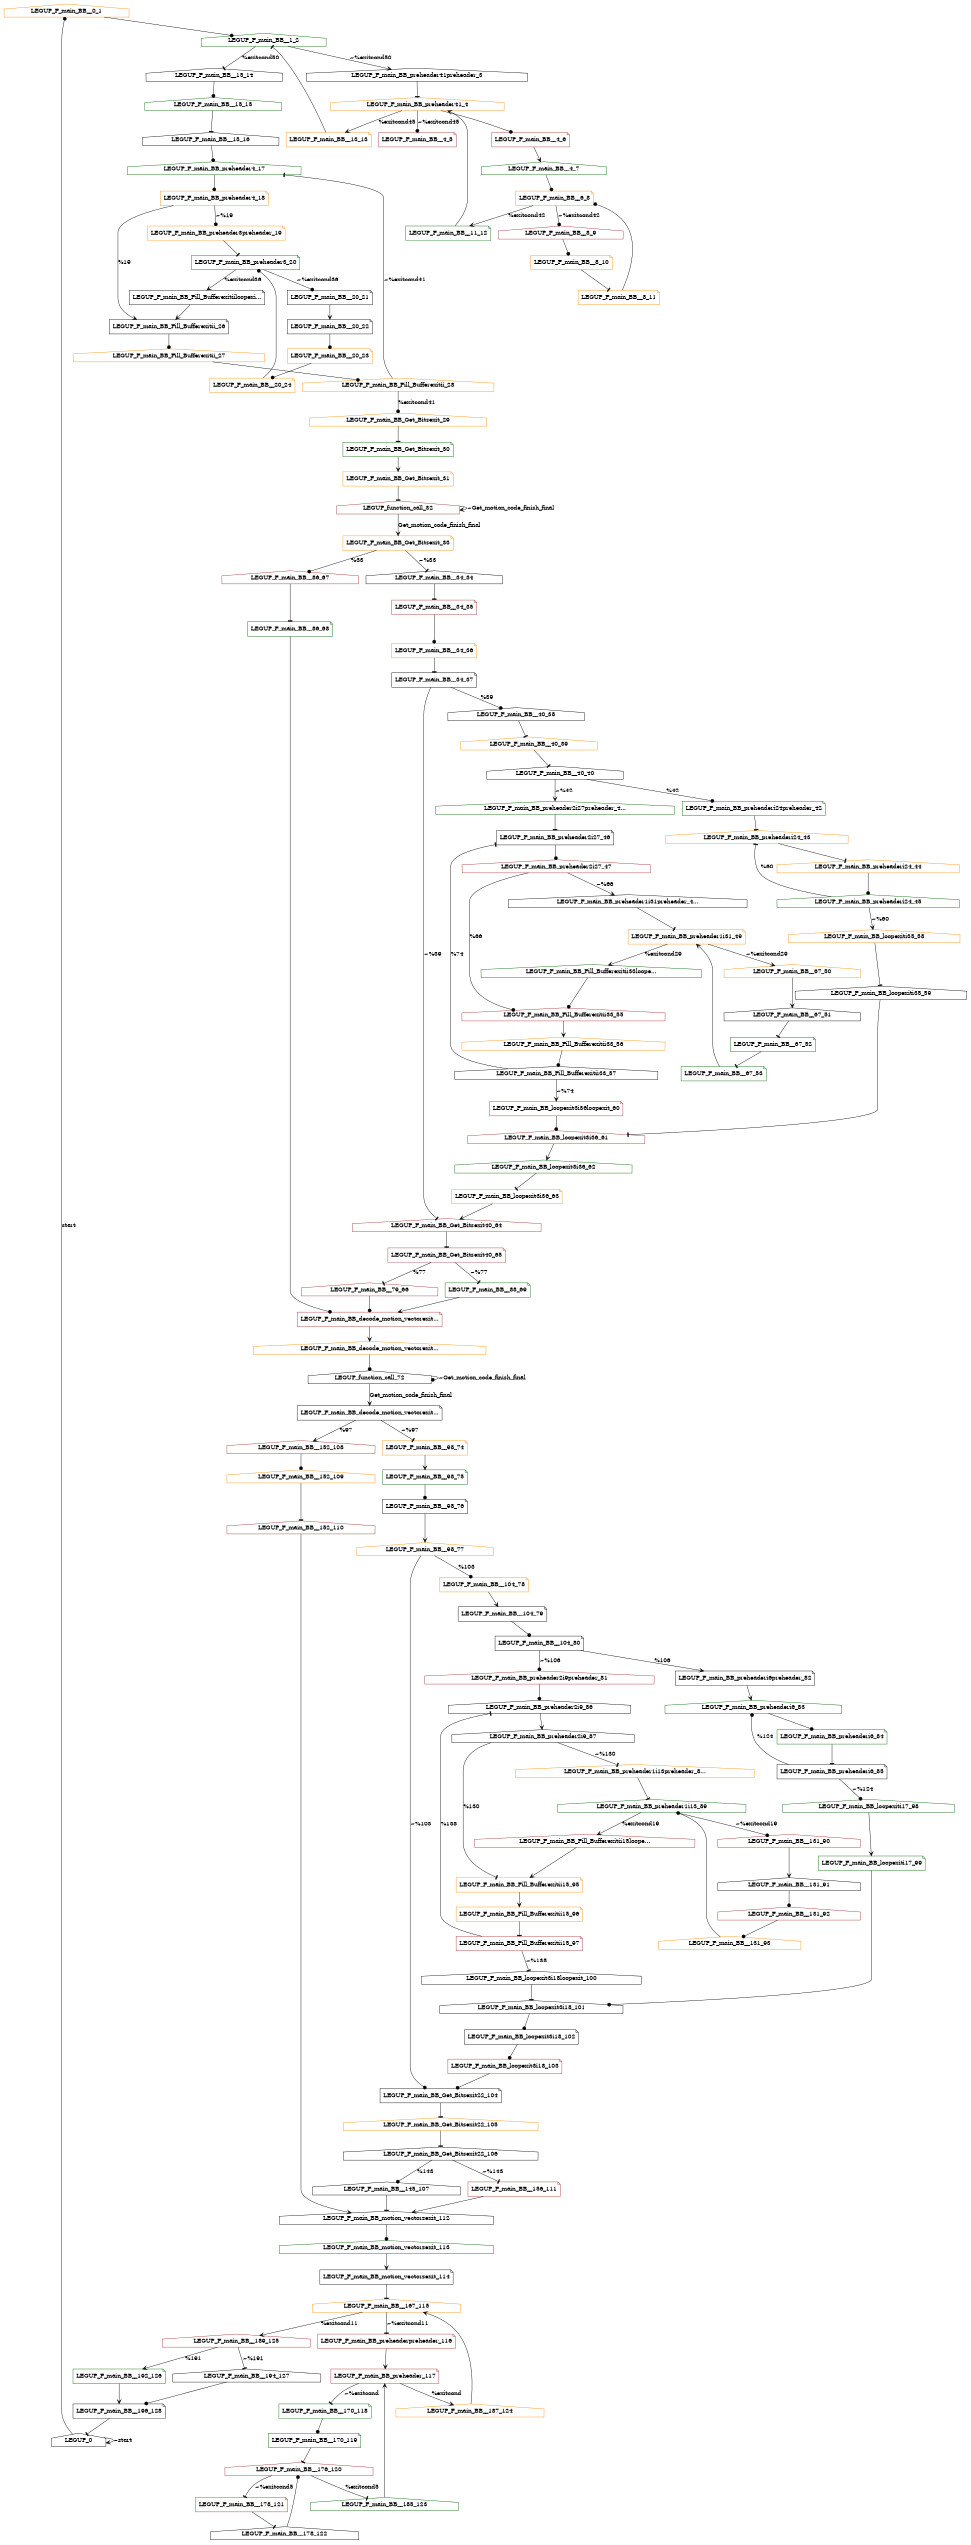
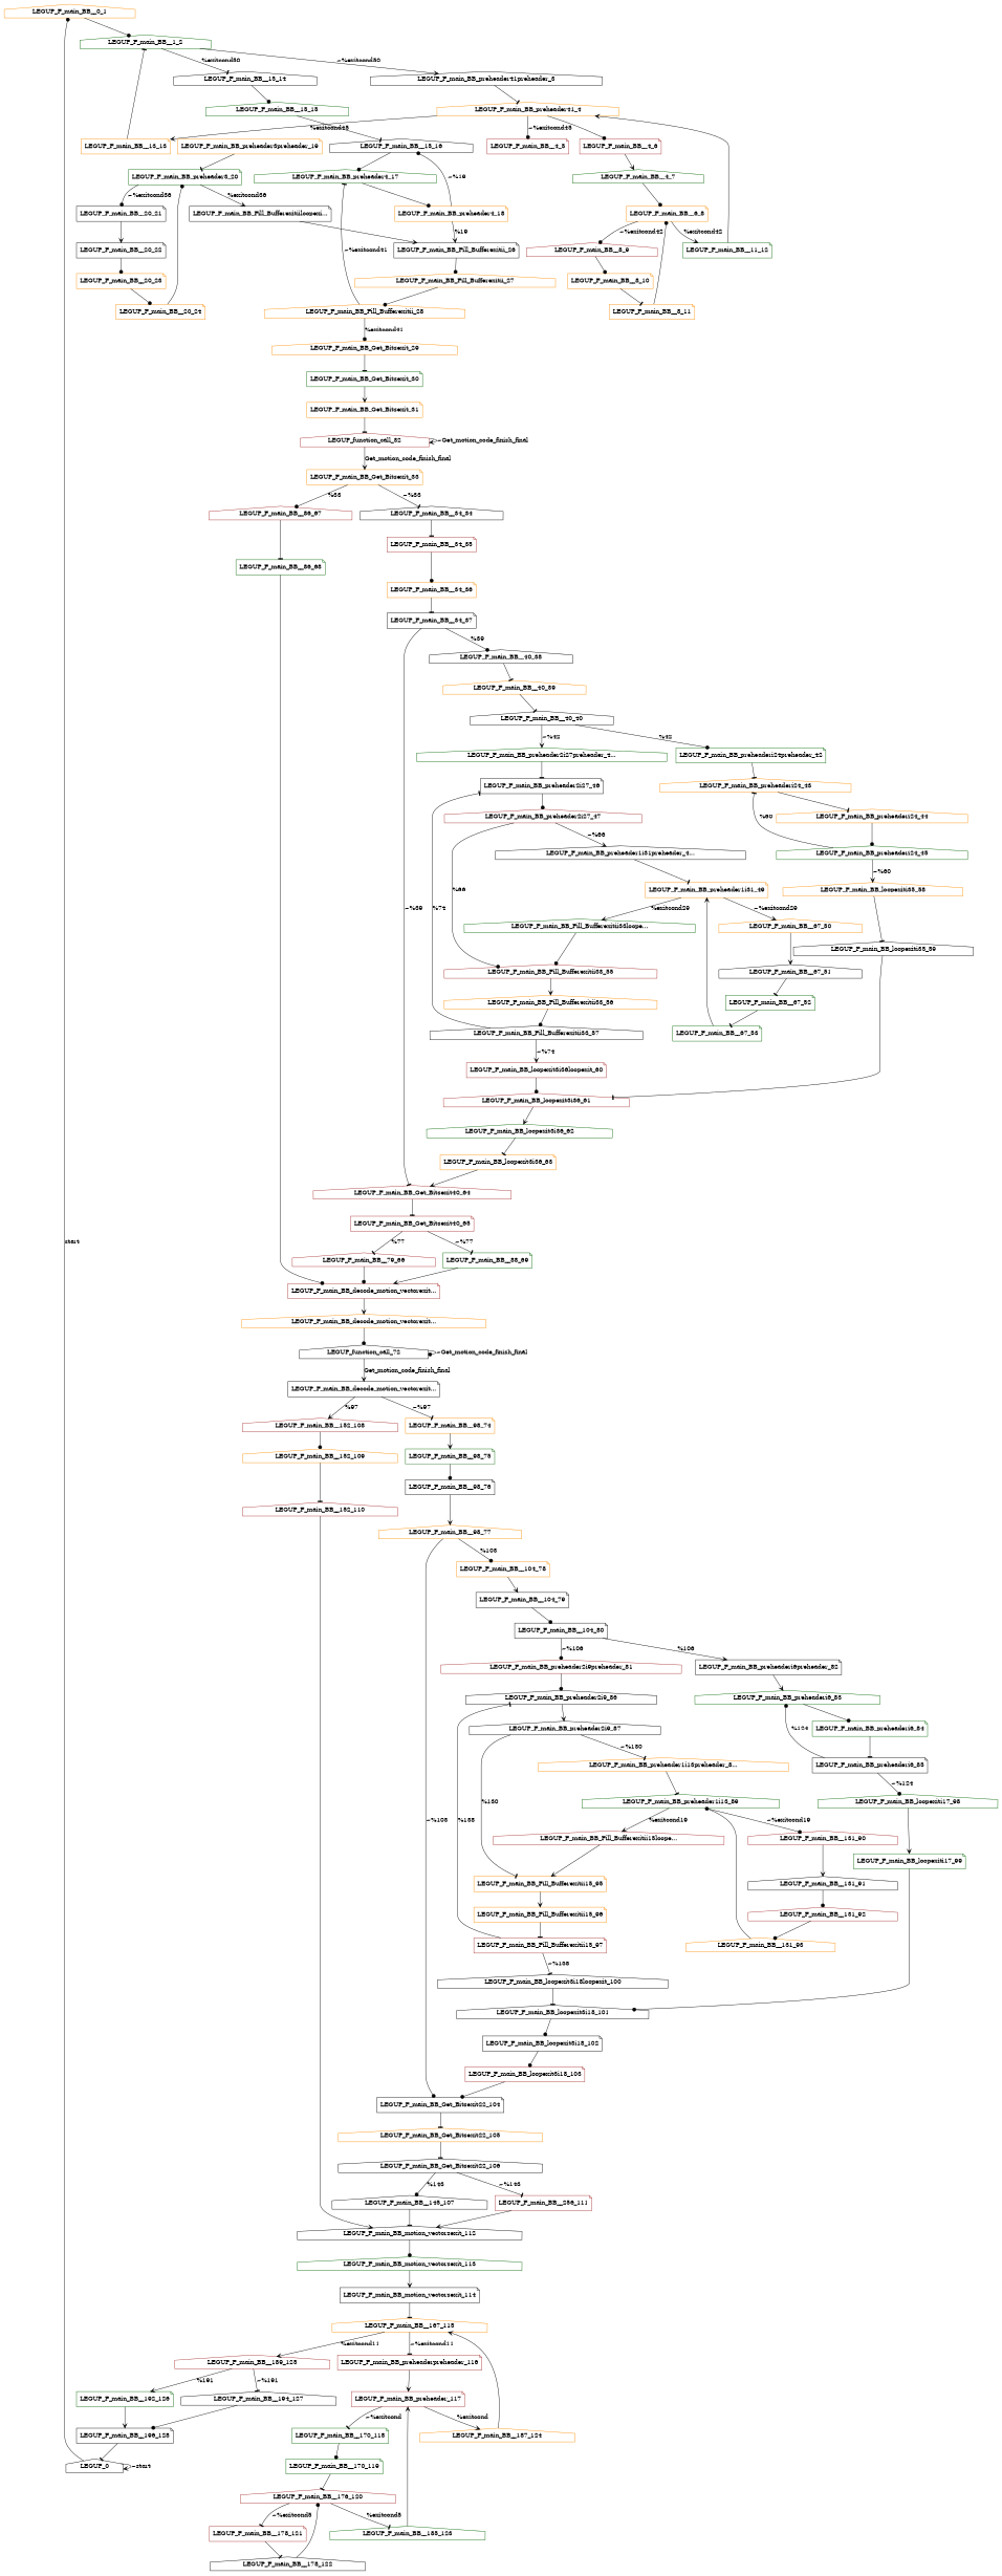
  digraph {
    node [color=black shape=house]
    edge [arrowhead=dot]
    n1 [color=darkorange label=LEGUP_F_main_BB__0_1]
    n2 [color=darkgreen label=LEGUP_F_main_BB__1_2]
    n3 [label=LEGUP_F_main_BB__15_14]
    n4 [label=LEGUP_F_main_BB_preheader41preheader_3]
    n5 [label=LEGUP_0]
    n6 [color=darkgreen label=LEGUP_F_main_BB__15_15]
    n7 [color=darkorange label=LEGUP_F_main_BB_preheader41_4]
    n8 [label=LEGUP_F_main_BB__15_16]
    n9 [color=darkorange label=LEGUP_F_main_BB__13_13 shape=note]
    n10 [color=brown label=LEGUP_F_main_BB__4_5 shape=note]
    n11 [color=brown label=LEGUP_F_main_BB__4_6 shape=note]
    n12 [color=darkgreen label=LEGUP_F_main_BB__4_7]
    n13 [color=darkorange label=LEGUP_F_main_BB__6_8 shape=note]
    n14 [color=darkgreen label=LEGUP_F_main_BB__11_12 shape=note]
    n15 [color=brown label=LEGUP_F_main_BB__8_9]
    n16 [color=darkorange label=LEGUP_F_main_BB__8_10 shape=note]
    n17 [color=darkorange label=LEGUP_F_main_BB__8_11 shape=note]
    n18 [color=darkgreen label=LEGUP_F_main_BB_preheader4_17]
    n19 [color=darkorange label=LEGUP_F_main_BB_preheader4_18 shape=note]
    n20 [label=LEGUP_F_main_BB_Fill_Bufferexitii_26 shape=note]
    n21 [color=darkorange label=LEGUP_F_main_BB_preheader3preheader_19 shape=note]
    n22 [color=darkorange label=LEGUP_F_main_BB_Fill_Bufferexitii_27]
    n23 [color=darkgreen label=LEGUP_F_main_BB_preheader3_20 shape=note]
    n24 [color=darkorange label=LEGUP_F_main_BB_Fill_Bufferexitii_28]
    n25 [label="LEGUP_F_main_BB_Fill_Bufferexitiiloopexi..." shape=note]
    n26 [label=LEGUP_F_main_BB__20_21 shape=note]
    n27 [label=LEGUP_F_main_BB__20_22 shape=note]
    n28 [color=darkorange label=LEGUP_F_main_BB__20_23 shape=note]
    n29 [color=darkorange label=LEGUP_F_main_BB__20_24 shape=note]
    n30 [color=darkorange label=LEGUP_F_main_BB_Get_Bitsexit_29]
    n31 [color=darkgreen label=LEGUP_F_main_BB_Get_Bitsexit_30 shape=note]
    n32 [color=darkorange label=LEGUP_F_main_BB_Get_Bitsexit_31 shape=note]
    n33 [color=brown label=LEGUP_function_call_32]
    n34 [color=darkorange label=LEGUP_F_main_BB_Get_Bitsexit_33 shape=note]
    n35 [color=brown label=LEGUP_F_main_BB__86_67]
    n36 [label=LEGUP_F_main_BB__34_34]
    n37 [color=darkgreen label=LEGUP_F_main_BB__86_68 shape=note]
    n38 [color=brown label=LEGUP_F_main_BB__34_35 shape=note]
    n39 [color=brown label="LEGUP_F_main_BB_decode_motion_vectorexit..." shape=note]
    n40 [color=darkorange label=LEGUP_F_main_BB__34_36 shape=note]
    n41 [label=LEGUP_F_main_BB__34_37 shape=note]
    n42 [label=LEGUP_F_main_BB__40_38]
    n43 [color=brown label=LEGUP_F_main_BB_Get_Bitsexit40_64]
    n44 [color=darkorange label=LEGUP_F_main_BB__40_39]
    n45 [color=brown label=LEGUP_F_main_BB_Get_Bitsexit40_65 shape=note]
    n46 [label=LEGUP_F_main_BB__40_40]
    n47 [color=brown label=LEGUP_F_main_BB__79_66]
    n48 [color=darkgreen label=LEGUP_F_main_BB__88_69 shape=note]
    n49 [color=darkgreen label=LEGUP_F_main_BB_preheaderi24preheader_42 shape=note]
    n50 [color=darkgreen label="LEGUP_F_main_BB_preheader2i27preheader_4..."]
    n51 [color=darkorange label=LEGUP_F_main_BB_preheaderi24_43]
    n52 [label=LEGUP_F_main_BB_preheader2i27_46 shape=note]
    n53 [color=darkorange label=LEGUP_F_main_BB_preheaderi24_44]
    n54 [color=brown label=LEGUP_F_main_BB_preheader2i27_47]
    n55 [color=brown label=LEGUP_F_main_BB_Fill_Bufferexitii33_55]
    n56 [label="LEGUP_F_main_BB_preheader1i31preheader_4..."]
    n57 [color=darkgreen label=LEGUP_F_main_BB_preheaderi24_45]
    n58 [color=darkorange label=LEGUP_F_main_BB_loopexiti35_58]
    n59 [label=LEGUP_F_main_BB_loopexiti35_59]
    n60 [color=brown label=LEGUP_F_main_BB_loopexit3i36_61]
    n61 [color=darkorange label=LEGUP_F_main_BB_Fill_Bufferexitii33_56]
    n62 [color=darkorange label=LEGUP_F_main_BB_preheader1i31_49 shape=note]
    n63 [label=LEGUP_F_main_BB_Fill_Bufferexitii33_57]
    n64 [color=darkgreen label="LEGUP_F_main_BB_Fill_Bufferexitii33loope..."]
    n65 [color=darkorange label=LEGUP_F_main_BB__67_50]
    n66 [label=LEGUP_F_main_BB__67_51]
    n67 [color=darkgreen label=LEGUP_F_main_BB__67_52 shape=note]
    n68 [color=darkgreen label=LEGUP_F_main_BB__67_53 shape=note]
    n69 [color=brown label=LEGUP_F_main_BB_loopexit3i36loopexit_60 shape=note]
    n70 [color=darkgreen label=LEGUP_F_main_BB_loopexit3i36_62]
    n71 [color=darkorange label=LEGUP_F_main_BB_loopexit3i36_63 shape=note]
    n72 [color=darkorange label="LEGUP_F_main_BB_decode_motion_vectorexit..."]
    n73 [label=LEGUP_function_call_72]
    n74 [label="LEGUP_F_main_BB_decode_motion_vectorexit..." shape=note]
    n75 [color=brown label=LEGUP_F_main_BB__152_108]
    n76 [color=darkorange label=LEGUP_F_main_BB__98_74 shape=note]
    n77 [color=darkorange label=LEGUP_F_main_BB__152_109]
    n78 [color=darkgreen label=LEGUP_F_main_BB__98_75 shape=note]
    n79 [color=brown label=LEGUP_F_main_BB__152_110]
    n80 [label=LEGUP_F_main_BB__98_76 shape=note]
    n81 [color=darkorange label=LEGUP_F_main_BB__98_77]
    n82 [color=darkorange label=LEGUP_F_main_BB__104_78 shape=note]
    n83 [label=LEGUP_F_main_BB_Get_Bitsexit22_104 shape=note]
    n84 [label=LEGUP_F_main_BB__104_79 shape=note]
    n85 [color=darkorange label=LEGUP_F_main_BB_Get_Bitsexit22_105]
    n86 [label=LEGUP_F_main_BB__104_80 shape=note]
    n87 [label=LEGUP_F_main_BB_Get_Bitsexit22_106]
    n88 [label=LEGUP_F_main_BB_preheaderi6preheader_82 shape=note]
    n89 [color=brown label=LEGUP_F_main_BB_preheader2i9preheader_81]
    n90 [color=darkgreen label=LEGUP_F_main_BB_preheaderi6_83]
    n91 [label=LEGUP_F_main_BB_preheader2i9_86]
    n92 [color=darkgreen label=LEGUP_F_main_BB_preheaderi6_84 shape=note]
    n93 [label=LEGUP_F_main_BB_preheader2i9_87]
    n94 [color=darkorange label=LEGUP_F_main_BB_Fill_Bufferexitii15_95 shape=note]
    n95 [color=darkorange label="LEGUP_F_main_BB_preheader1i13preheader_8..."]
    n96 [label=LEGUP_F_main_BB_preheaderi6_85 shape=note]
    n97 [color=darkgreen label=LEGUP_F_main_BB_loopexiti17_98]
    n98 [color=darkgreen label=LEGUP_F_main_BB_loopexiti17_99 shape=note]
    n99 [label=LEGUP_F_main_BB_loopexit3i18_101]
    n100 [color=darkorange label=LEGUP_F_main_BB_Fill_Bufferexitii15_96 shape=note]
    n101 [color=darkgreen label=LEGUP_F_main_BB_preheader1i13_89]
    n102 [color=brown label=LEGUP_F_main_BB_Fill_Bufferexitii15_97 shape=note]
    n103 [color=brown label="LEGUP_F_main_BB_Fill_Bufferexitii15loope..."]
    n104 [color=brown label=LEGUP_F_main_BB__131_90]
    n105 [label=LEGUP_F_main_BB__131_91]
    n106 [color=brown label=LEGUP_F_main_BB__131_92]
    n107 [color=darkorange label=LEGUP_F_main_BB__131_93]
    n108 [label=LEGUP_F_main_BB_loopexit3i18loopexit_100]
    n109 [label=LEGUP_F_main_BB_loopexit3i18_102 shape=note]
    n110 [color=brown label=LEGUP_F_main_BB_loopexit3i18_103 shape=note]
    n111 [label=LEGUP_F_main_BB__145_107]
-   n112 [color=brown label=LEGUP_F_main_BB__156_111 shape=note]
+   n112 [color=brown label=LEGUP_F_main_BB__256_111 shape=note]
    n113 [label=LEGUP_F_main_BB_motion_vectorsexit_112]
    n114 [color=darkgreen label=LEGUP_F_main_BB_motion_vectorsexit_113]
    n115 [label=LEGUP_F_main_BB_motion_vectorsexit_114 shape=note]
    n116 [color=darkorange label=LEGUP_F_main_BB__167_115]
    n117 [color=brown label=LEGUP_F_main_BB__189_125]
    n118 [color=brown label=LEGUP_F_main_BB_preheaderpreheader_116 shape=note]
    n119 [color=darkgreen label=LEGUP_F_main_BB__192_126 shape=note]
    n120 [label=LEGUP_F_main_BB__194_127]
    n121 [color=brown label=LEGUP_F_main_BB_preheader_117 shape=note]
    n122 [label=LEGUP_F_main_BB__196_128 shape=note]
    n123 [color=darkorange label=LEGUP_F_main_BB__187_124]
    n124 [color=darkgreen label=LEGUP_F_main_BB__170_118 shape=note]
    n125 [color=darkgreen label=LEGUP_F_main_BB__170_119 shape=note]
    n126 [color=brown label=LEGUP_F_main_BB__176_120]
    n127 [color=darkgreen label=LEGUP_F_main_BB__185_123]
    n128 [color=brown label=LEGUP_F_main_BB__178_121 shape=note]
    n129 [label=LEGUP_F_main_BB__178_122]
    n1 -> n2
    n2 -> n3 [arrowhead=tee label="%exitcond50"]
    n2 -> n4 [arrowhead=vee label="~%exitcond50"]
    n3 -> n6
    n4 -> n7 [arrowhead=tee]
    n5 -> n1 [label=start]
    n5 -> n5 [arrowhead=vee label="~start"]
    n6 -> n8 [arrowhead=tee]
    n7 -> n9 [arrowhead=vee label="%exitcond45"]
    n7 -> n10 [label="~%exitcond45"]
    n7 -> n11
    n8 -> n18
    n9 -> n2 [arrowhead=tee]
    n11 -> n12 [arrowhead=vee]
    n12 -> n13
    n13 -> n14 [arrowhead=vee label="%exitcond42"]
    n13 -> n15 [label="~%exitcond42"]
    n14 -> n7 [arrowhead=vee]
    n15 -> n16
    n16 -> n17 [arrowhead=tee]
    n17 -> n13
    n18 -> n19
    n19 -> n20 [arrowhead=vee label="%19"]
-   n19 -> n21 [label="~%19"]
+   n19 -> n8 [label="~%19"]
    n20 -> n22
    n21 -> n23 [arrowhead=tee]
    n22 -> n24
    n23 -> n25 [arrowhead=vee label="%exitcond36"]
    n23 -> n26 [label="~%exitcond36"]
    n24 -> n18 [arrowhead=tee label="~%exitcond41"]
    n24 -> n30 [label="%exitcond41"]
    n25 -> n20 [arrowhead=vee]
    n26 -> n27 [arrowhead=vee]
    n27 -> n28
    n28 -> n29
    n29 -> n23
    n30 -> n31 [arrowhead=tee]
    n31 -> n32 [arrowhead=vee]
    n32 -> n33 [arrowhead=tee]
    n33 -> n33 [arrowhead=vee label="~Get_motion_code_finish_final"]
    n33 -> n34 [arrowhead=vee label=Get_motion_code_finish_final]
    n34 -> n35 [label="%33"]
    n34 -> n36 [arrowhead=tee label="~%33"]
    n35 -> n37 [arrowhead=tee]
    n36 -> n38 [arrowhead=tee]
    n37 -> n39
    n38 -> n40
    n39 -> n72 [arrowhead=vee]
    n40 -> n41 [arrowhead=tee]
    n41 -> n42 [label="%39"]
    n41 -> n43 [arrowhead=tee label="~%39"]
    n42 -> n44 [arrowhead=tee]
    n43 -> n45 [arrowhead=tee]
    n44 -> n46 [arrowhead=tee]
    n45 -> n47 [arrowhead=tee label="%77"]
    n45 -> n48 [arrowhead=tee label="~%77"]
    n46 -> n49 [label="%42"]
    n46 -> n50 [arrowhead=vee label="~%42"]
    n47 -> n39
    n48 -> n39 [arrowhead=vee]
    n49 -> n51 [arrowhead=tee]
    n50 -> n52 [arrowhead=tee]
    n51 -> n53 [arrowhead=tee]
    n52 -> n54
    n53 -> n57
    n54 -> n55 [label="%66"]
    n54 -> n56 [arrowhead=vee label="~%66"]
    n55 -> n61 [arrowhead=vee]
    n56 -> n62 [arrowhead=tee]
    n57 -> n51 [arrowhead=tee label="%60"]
    n57 -> n58 [arrowhead=vee label="~%60"]
    n58 -> n59 [arrowhead=tee]
    n59 -> n60 [arrowhead=tee]
    n60 -> n70 [arrowhead=vee]
    n61 -> n63
    n62 -> n64 [arrowhead=vee label="%exitcond29"]
    n62 -> n65 [arrowhead=vee label="~%exitcond29"]
    n63 -> n52 [arrowhead=tee label="%74"]
    n63 -> n69 [arrowhead=vee label="~%74"]
    n64 -> n55
    n65 -> n66 [arrowhead=vee]
    n66 -> n67 [arrowhead=tee]
    n67 -> n68 [arrowhead=tee]
    n68 -> n62 [arrowhead=vee]
    n69 -> n60
    n70 -> n71 [arrowhead=tee]
    n71 -> n43 [arrowhead=vee]
    n72 -> n73
    n73 -> n73 [label="~Get_motion_code_finish_final"]
    n73 -> n74 [arrowhead=vee label=Get_motion_code_finish_final]
    n74 -> n75 [arrowhead=vee label="%97"]
    n74 -> n76 [arrowhead=tee label="~%97"]
    n75 -> n77
    n76 -> n78 [arrowhead=vee]
    n77 -> n79 [arrowhead=tee]
    n78 -> n80
    n79 -> n113 [arrowhead=vee]
    n80 -> n81 [arrowhead=vee]
    n81 -> n82 [label="%103"]
    n81 -> n83 [label="~%103"]
    n82 -> n84 [arrowhead=vee]
    n83 -> n85 [arrowhead=tee]
    n84 -> n86
    n85 -> n87 [arrowhead=tee]
    n86 -> n88 [arrowhead=vee label="%106"]
    n86 -> n89 [label="~%106"]
    n87 -> n111 [label="%143"]
    n87 -> n112 [arrowhead=tee label="~%143"]
    n88 -> n90 [arrowhead=vee]
    n89 -> n91
    n90 -> n92
    n91 -> n93 [arrowhead=vee]
    n92 -> n96 [arrowhead=tee]
    n93 -> n94 [arrowhead=tee label="%130"]
    n93 -> n95 [arrowhead=tee label="~%130"]
    n94 -> n100 [arrowhead=vee]
    n95 -> n101 [arrowhead=tee]
    n96 -> n90 [label="%124"]
    n96 -> n97 [label="~%124"]
    n97 -> n98 [arrowhead=vee]
    n98 -> n99
    n99 -> n109
    n100 -> n102 [arrowhead=tee]
    n101 -> n103 [arrowhead=vee label="%exitcond19"]
    n101 -> n104 [label="~%exitcond19"]
    n102 -> n91 [arrowhead=tee label="%138"]
    n102 -> n108 [arrowhead=tee label="~%138"]
    n103 -> n94 [arrowhead=vee]
    n104 -> n105 [arrowhead=vee]
    n105 -> n106
    n106 -> n107
    n107 -> n101
    n108 -> n99 [arrowhead=tee]
    n109 -> n110
    n110 -> n83
    n111 -> n113 [arrowhead=tee]
    n112 -> n113 [arrowhead=vee]
    n113 -> n114
    n114 -> n115 [arrowhead=vee]
    n115 -> n116 [arrowhead=tee]
    n116 -> n117 [arrowhead=vee label="%exitcond11"]
    n116 -> n118 [arrowhead=tee label="~%exitcond11"]
    n117 -> n119 [arrowhead=vee label="%191"]
    n117 -> n120 [arrowhead=tee label="~%191"]
    n118 -> n121 [arrowhead=vee]
    n119 -> n122 [arrowhead=vee]
    n120 -> n122
    n121 -> n123 [arrowhead=vee label="%exitcond"]
    n121 -> n124 [arrowhead=tee label="~%exitcond"]
    n122 -> n5 [arrowhead=tee]
    n123 -> n116 [arrowhead=vee]
    n124 -> n125
    n125 -> n126 [arrowhead=tee]
    n126 -> n127 [arrowhead=tee label="%exitcond5"]
    n126 -> n128 [arrowhead=tee label="~%exitcond5"]
    n127 -> n121 [arrowhead=vee]
    n128 -> n129 [arrowhead=tee]
    n129 -> n126
  }
